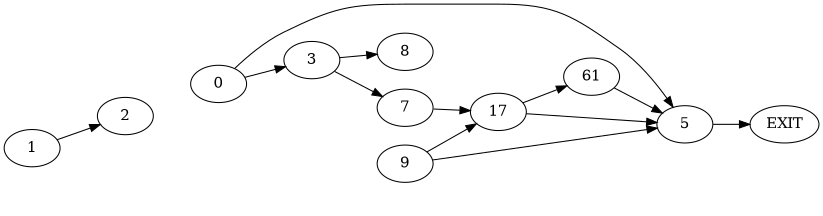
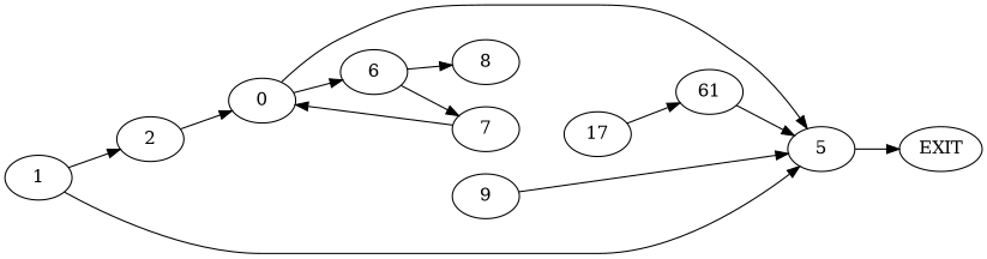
  digraph {
    rankdir=LR
    1
    2
    n3 [label=EXIT]
    n4 [label=0]
    5
-   6 [label=3]
+   6
    7
    8
    9
    n10 [label=17]
    n11 [label=61]
    1 -> 2
+   2 -> n4
    n4 -> 5
    n4 -> 6
    5 -> n3
    6 -> 7
    6 -> 8
-   7 -> n10
+   7 -> n4
    9 -> 5
-   9 -> n10
-   n10 -> 5
+   1 -> 5
    n10 -> n11
    n11 -> 5
  }
